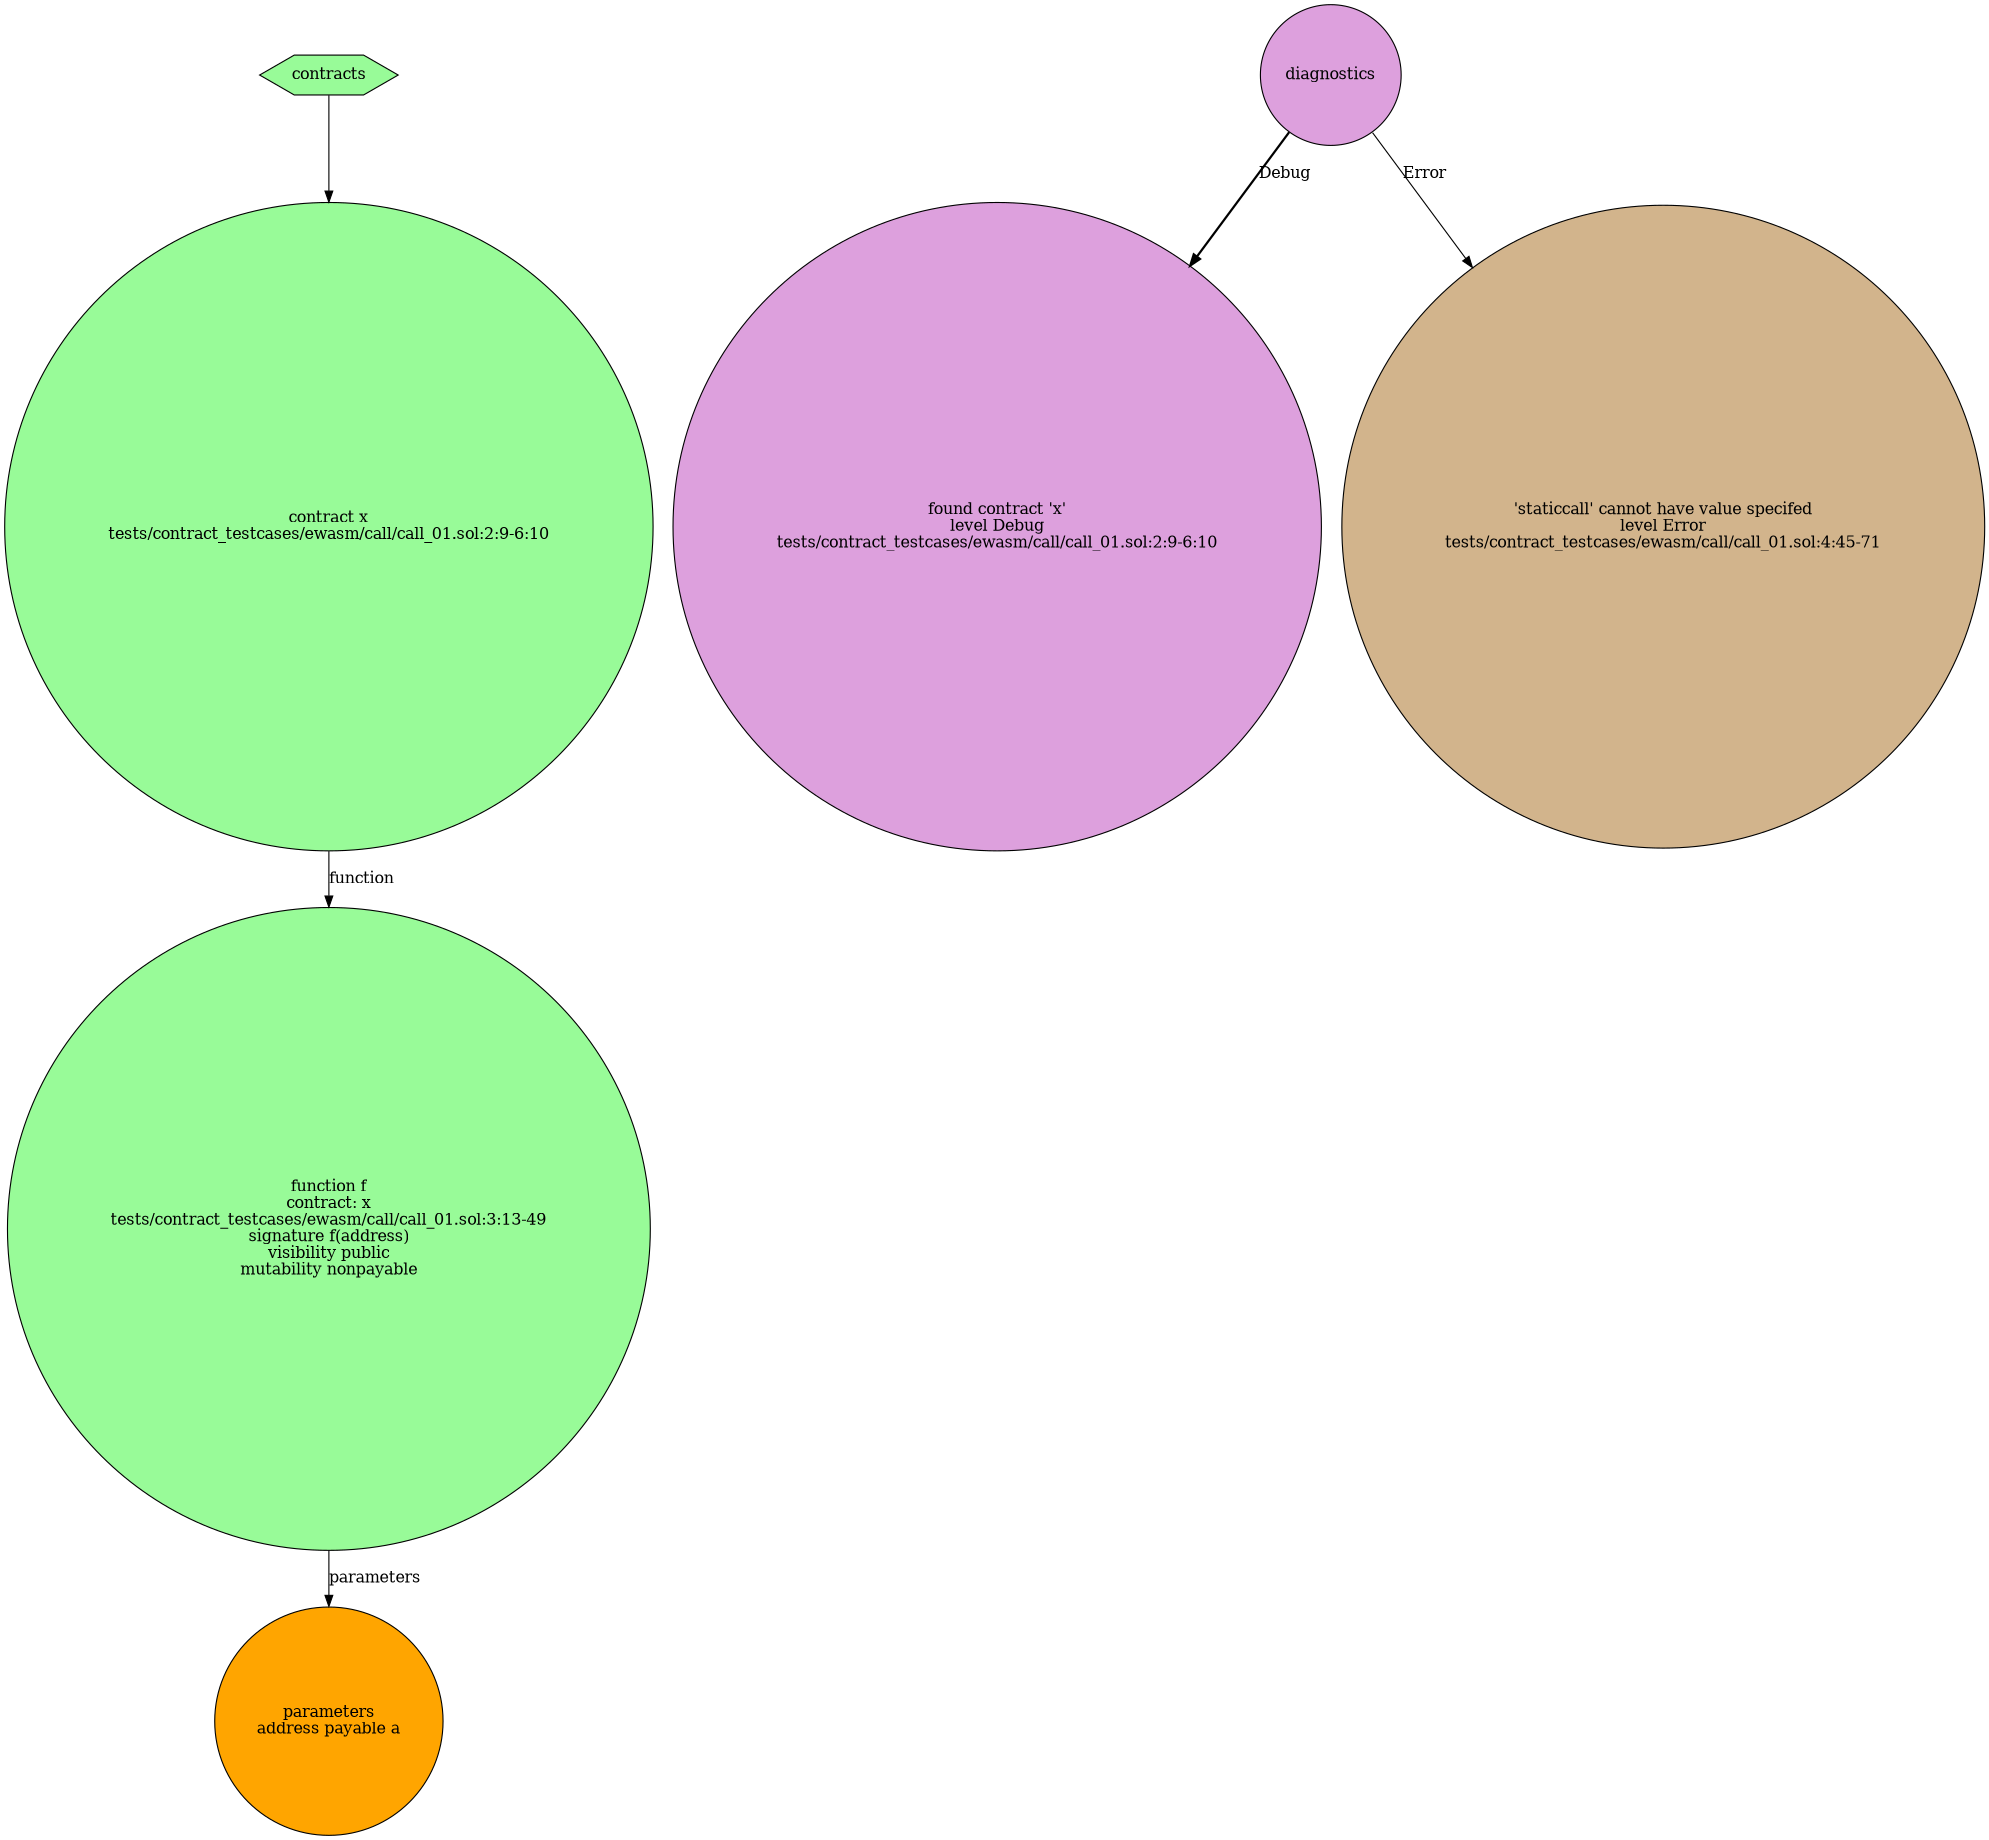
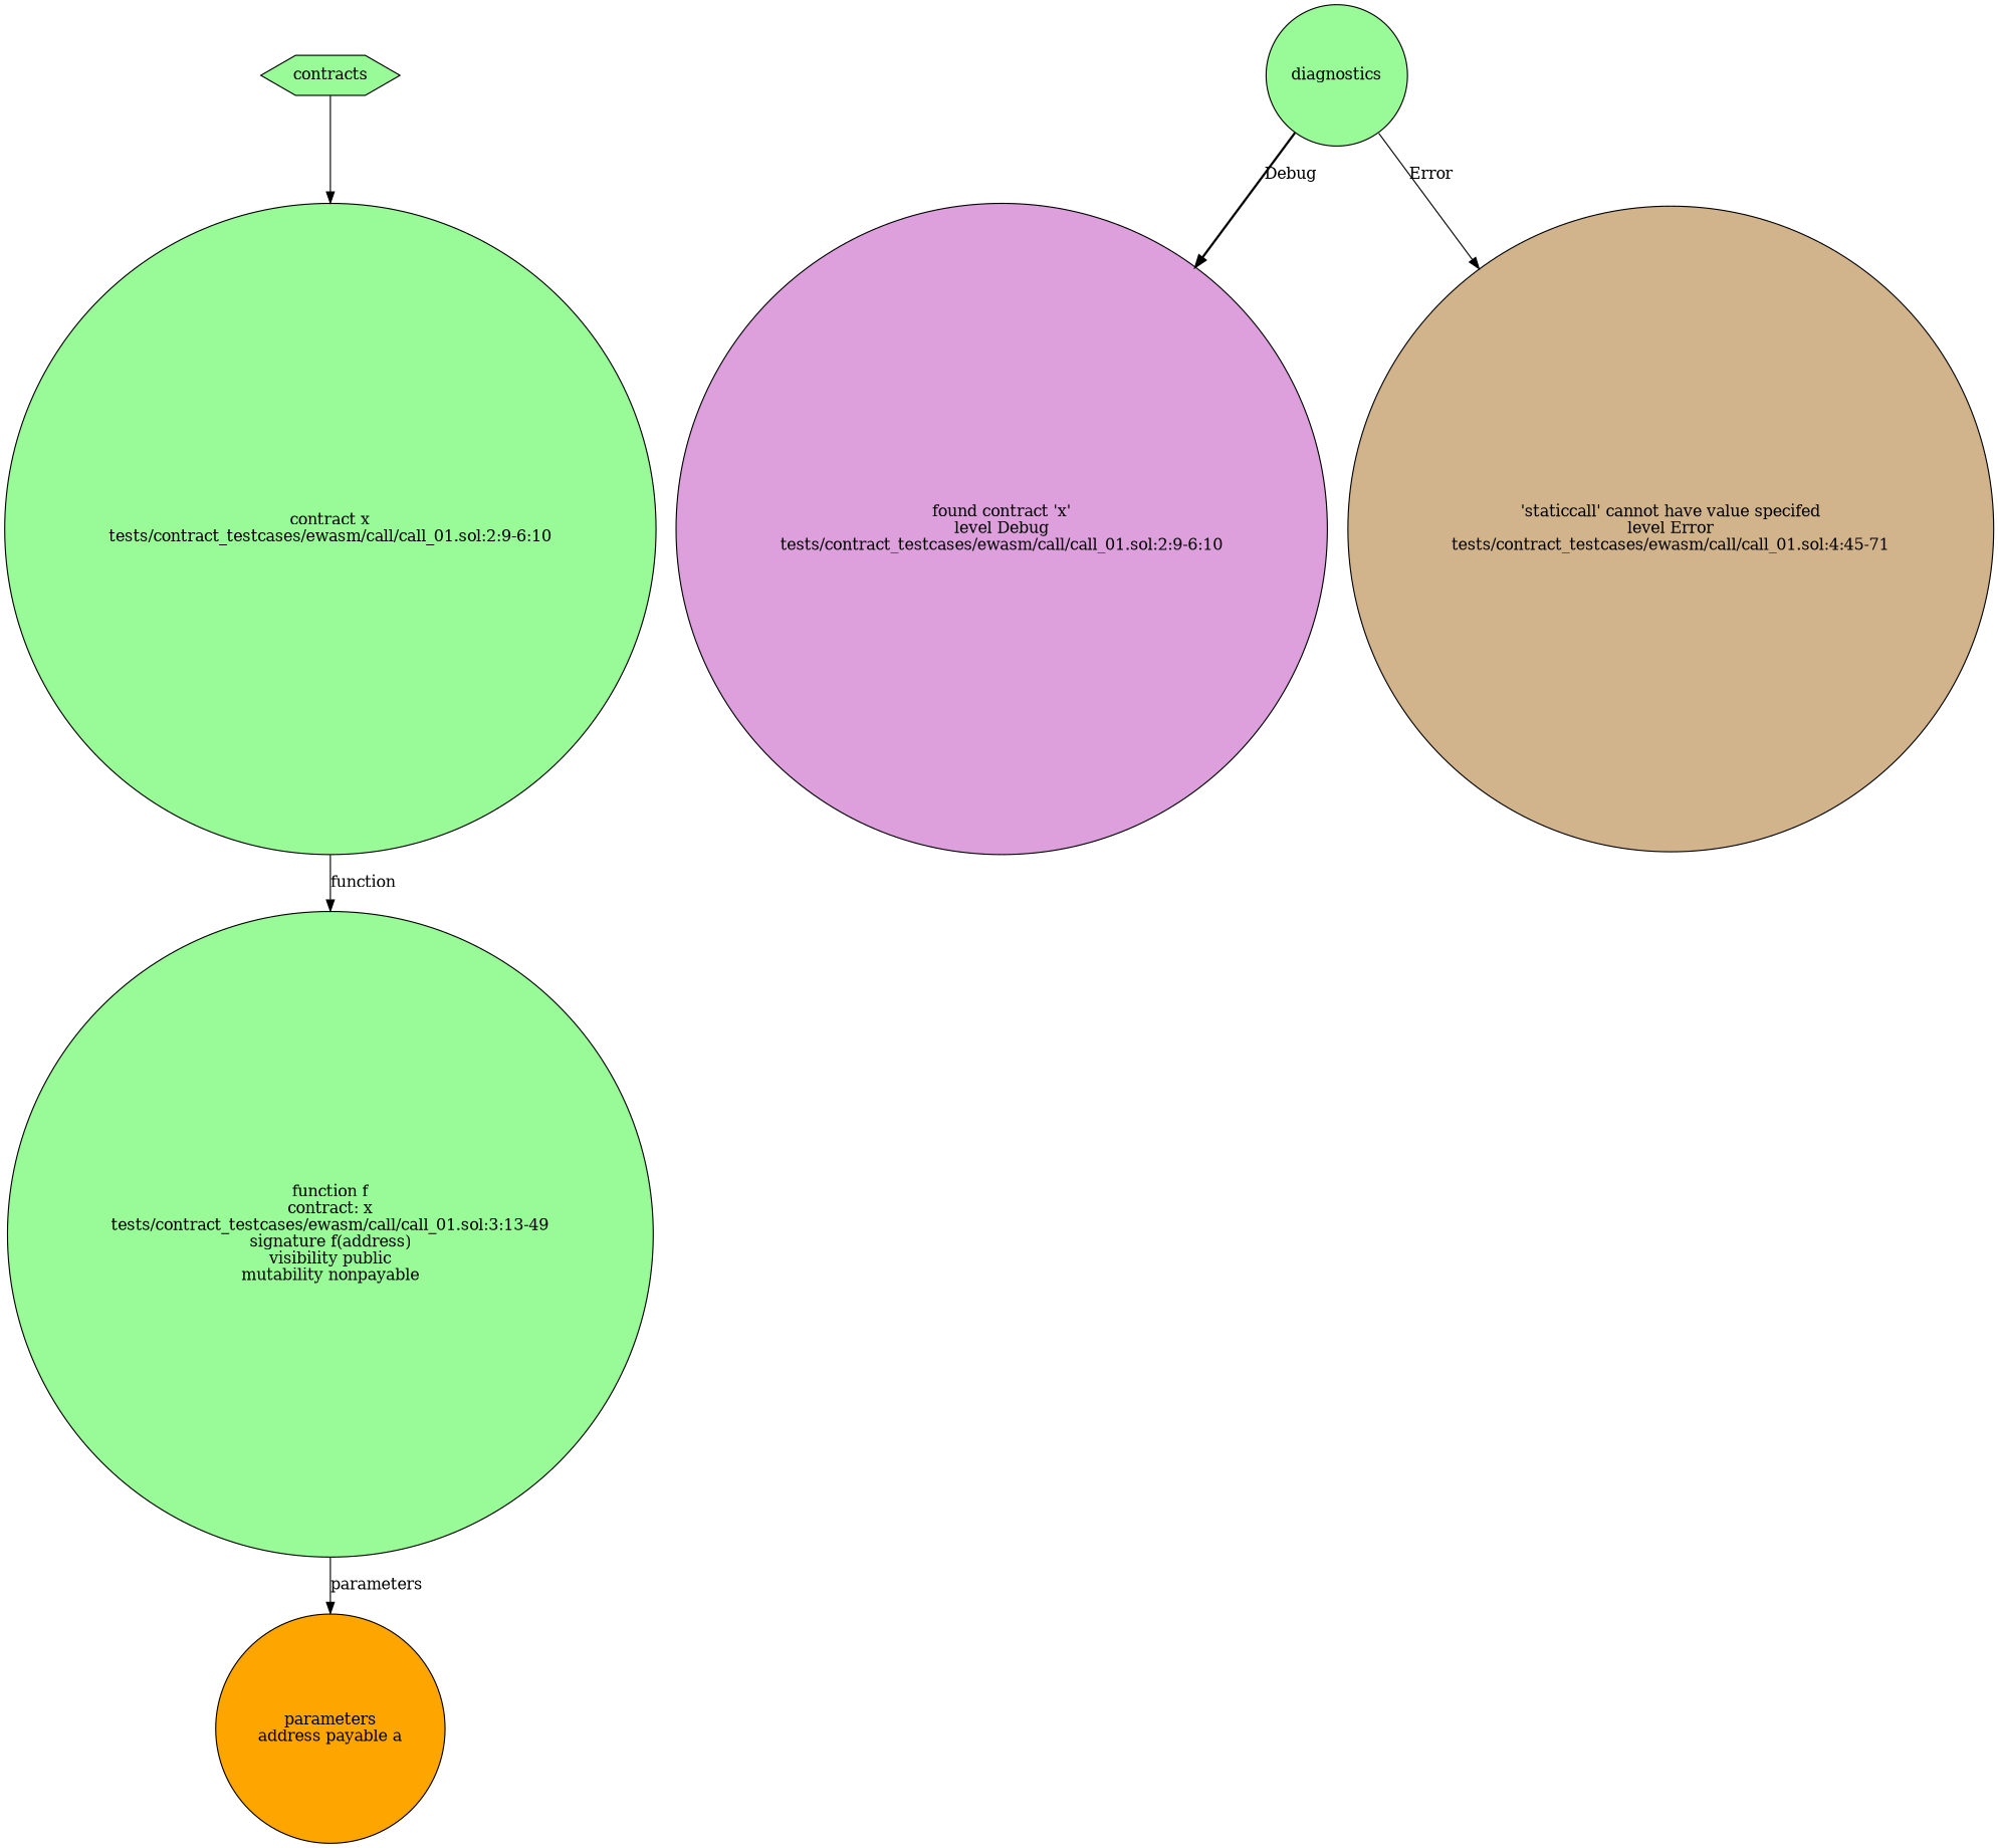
  strict digraph {
    node [style=filled fillcolor=palegreen shape=circle]
    edge [style=solid]
    n1 [label="contract x\ntests/contract_testcases/ewasm/call/call_01.sol:2:9-6:10"]
    n2 [label="function f\ncontract: x\ntests/contract_testcases/ewasm/call/call_01.sol:3:13-49\nsignature f(address)\nvisibility public\nmutability nonpayable"]
    n3 [label="parameters\naddress payable a" fillcolor=orange]
    n4 [label="found contract 'x'\nlevel Debug\ntests/contract_testcases/ewasm/call/call_01.sol:2:9-6:10" fillcolor=plum]
    n5 [label="'staticcall' cannot have value specifed\nlevel Error\ntests/contract_testcases/ewasm/call/call_01.sol:4:45-71" fillcolor=tan]
    contracts [shape=hexagon]
-   diagnostics [fillcolor=plum]
+   diagnostics
    n1 -> n2 [label=function]
    n2 -> n3 [label=parameters]
    contracts -> n1
    diagnostics -> n4 [label=Debug style=bold]
    diagnostics -> n5 [label=Error]
  }
